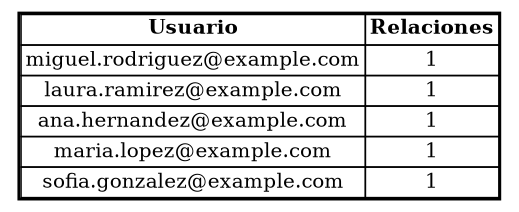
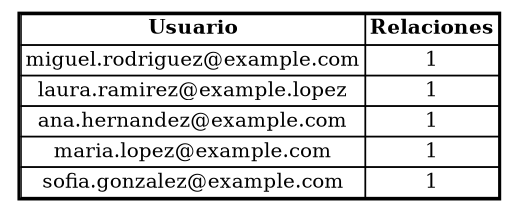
  digraph {
-   n1 [label=< <table border='2' cellborder='1' cellspacing='0'> <tr><td><b>Usuario</b></td><td><b>Relaciones</b></td></tr> <tr><td>miguel.rodriguez@example.com</td><td>1</td></tr> <tr><td>laura.ramirez@example.com</td><td>1</td></tr> <tr><td>ana.hernandez@example.com</td><td>1</td></tr> <tr><td>maria.lopez@example.com</td><td>1</td></tr> <tr><td>sofia.gonzalez@example.com</td><td>1</td></tr> </table>> shape=plaintext]
+   n1 [label=< <table border='2' cellborder='1' cellspacing='0'> <tr><td><b>Usuario</b></td><td><b>Relaciones</b></td></tr> <tr><td>miguel.rodriguez@example.com</td><td>1</td></tr> <tr><td>laura.ramirez@example.lopez</td><td>1</td></tr> <tr><td>ana.hernandez@example.com</td><td>1</td></tr> <tr><td>maria.lopez@example.com</td><td>1</td></tr> <tr><td>sofia.gonzalez@example.com</td><td>1</td></tr> </table>> shape=plaintext]
  }
